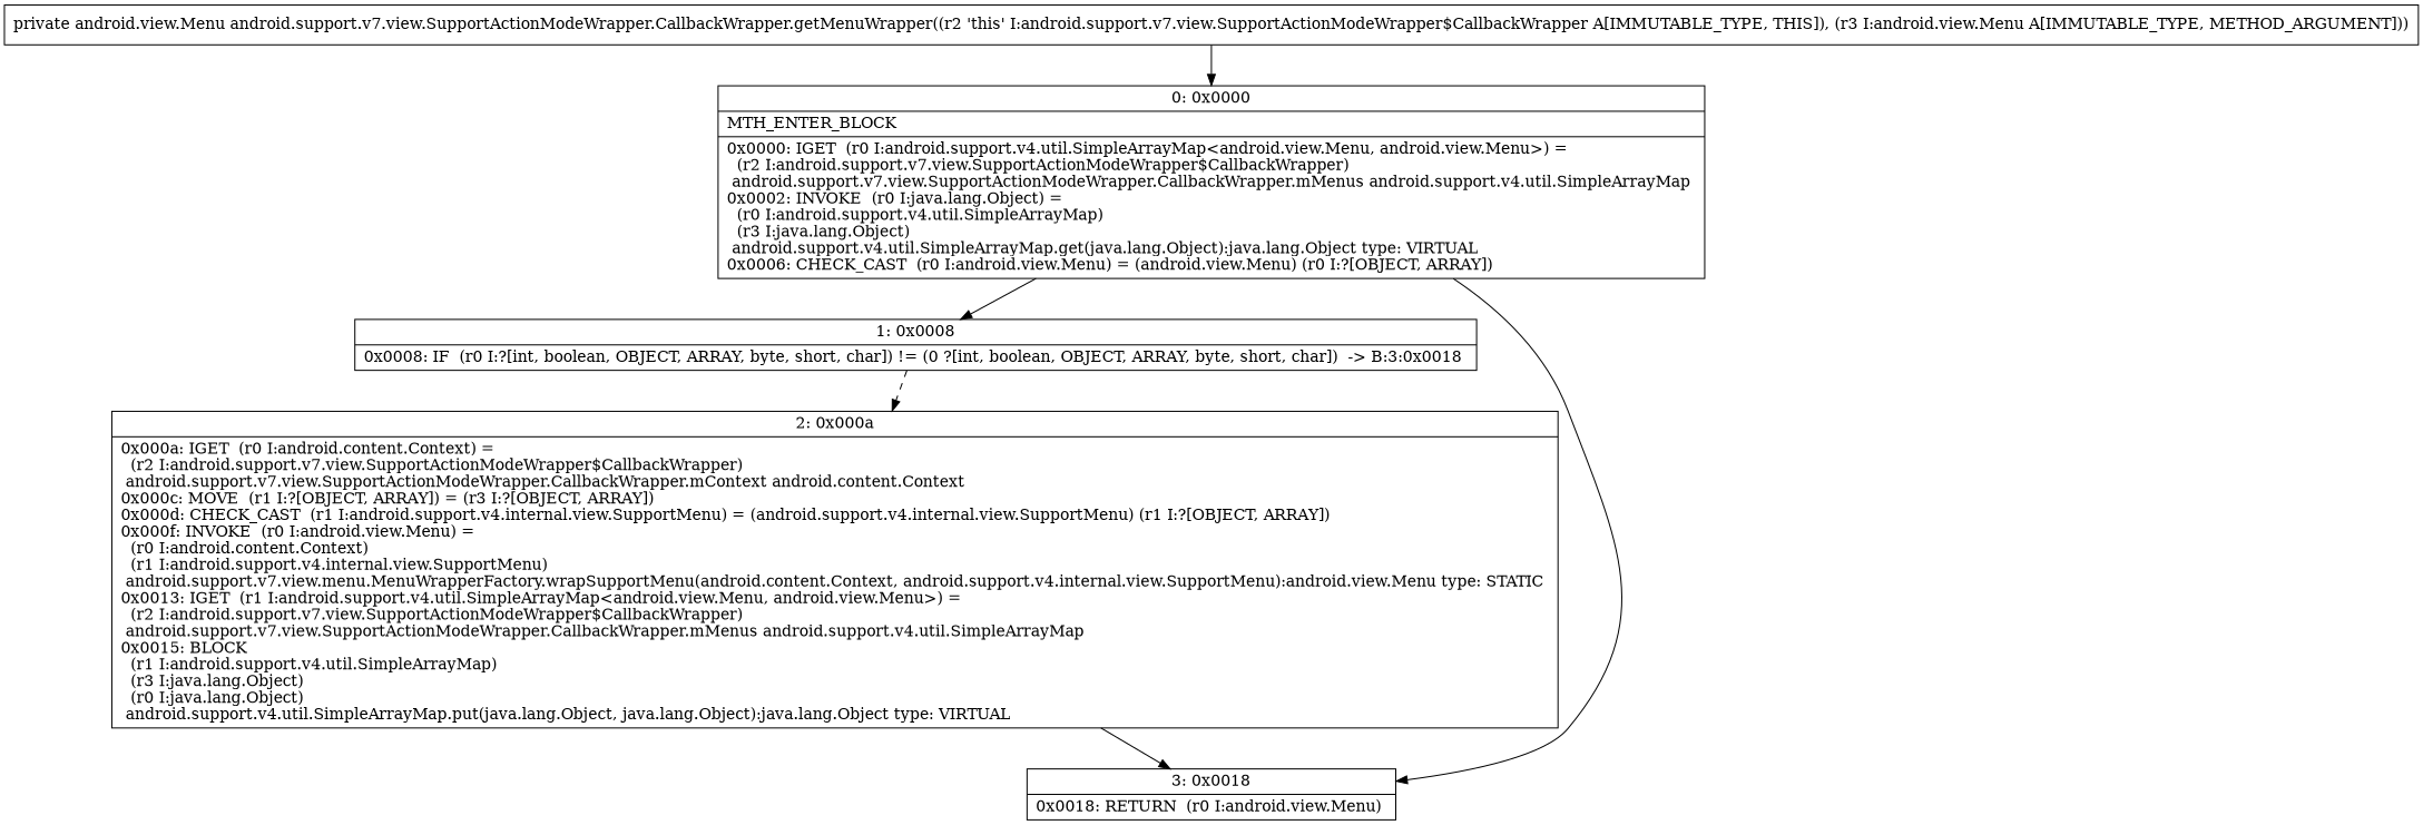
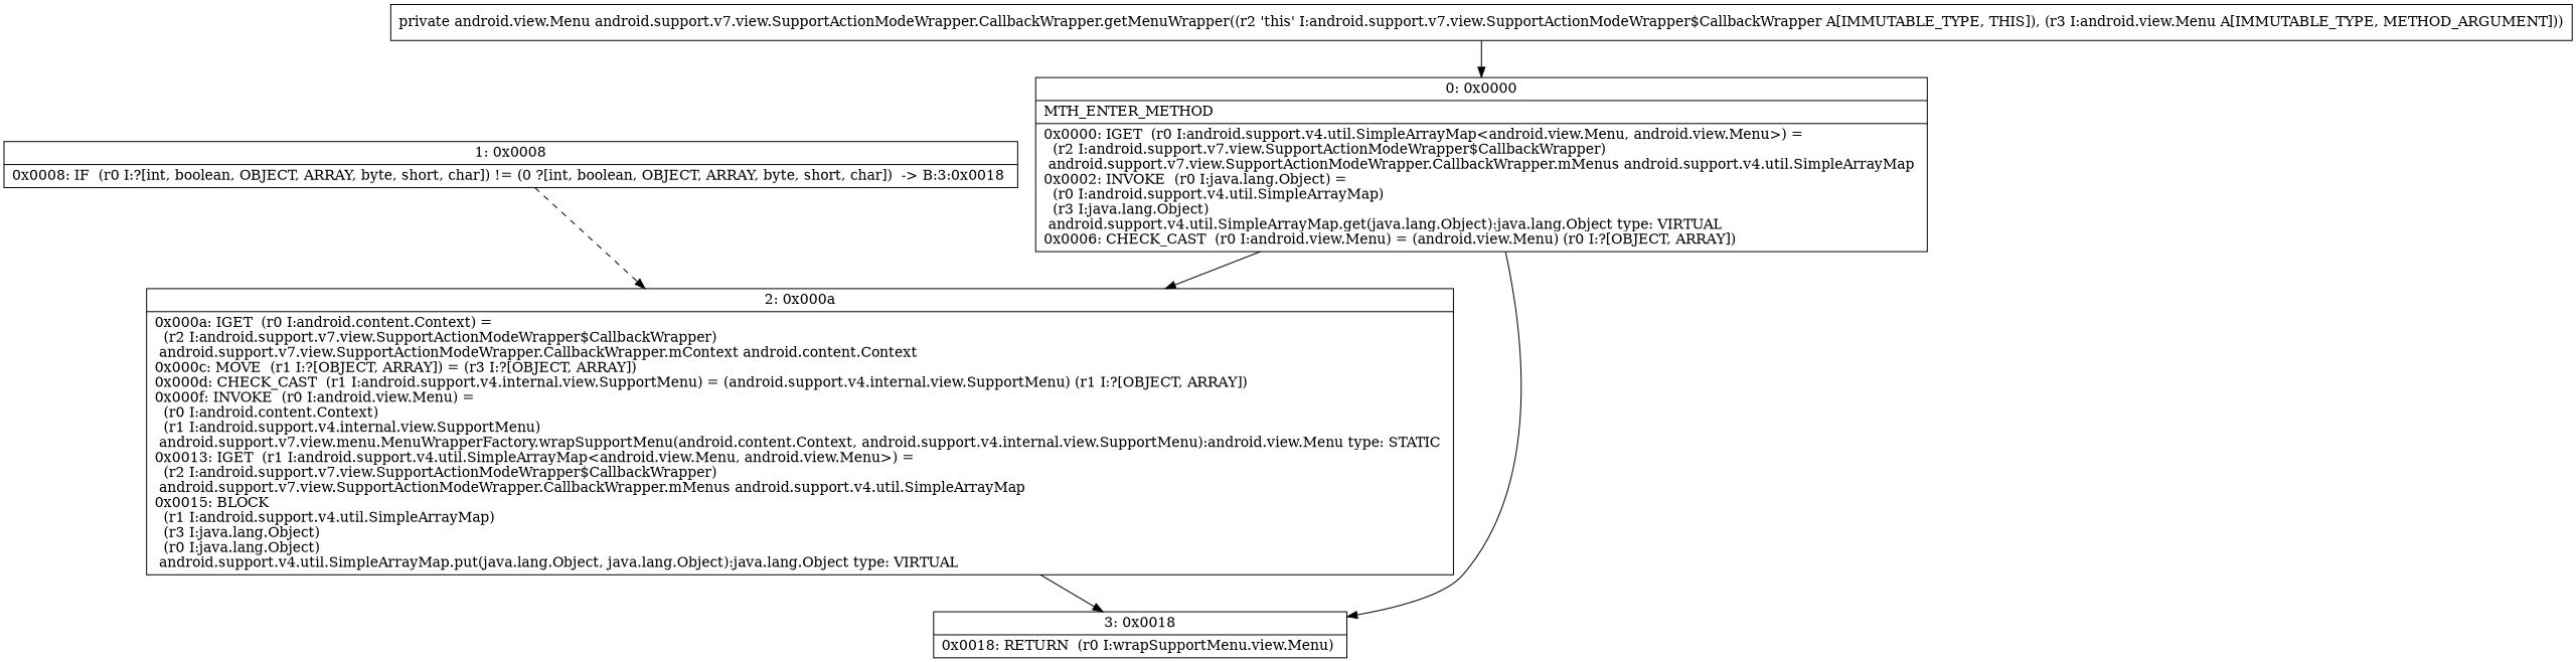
  digraph {
    node [shape=record]
-   n1 [label="{0\:\ 0x0000|MTH_ENTER_BLOCK\l|0x0000: IGET  (r0 I:android.support.v4.util.SimpleArrayMap\<android.view.Menu, android.view.Menu\>) = \l  (r2 I:android.support.v7.view.SupportActionModeWrapper$CallbackWrapper)\l android.support.v7.view.SupportActionModeWrapper.CallbackWrapper.mMenus android.support.v4.util.SimpleArrayMap \l0x0002: INVOKE  (r0 I:java.lang.Object) = \l  (r0 I:android.support.v4.util.SimpleArrayMap)\l  (r3 I:java.lang.Object)\l android.support.v4.util.SimpleArrayMap.get(java.lang.Object):java.lang.Object type: VIRTUAL \l0x0006: CHECK_CAST  (r0 I:android.view.Menu) = (android.view.Menu) (r0 I:?[OBJECT, ARRAY]) \l}"]
+   n1 [label="{0\:\ 0x0000|MTH_ENTER_METHOD\l|0x0000: IGET  (r0 I:android.support.v4.util.SimpleArrayMap\<android.view.Menu, android.view.Menu\>) = \l  (r2 I:android.support.v7.view.SupportActionModeWrapper$CallbackWrapper)\l android.support.v7.view.SupportActionModeWrapper.CallbackWrapper.mMenus android.support.v4.util.SimpleArrayMap \l0x0002: INVOKE  (r0 I:java.lang.Object) = \l  (r0 I:android.support.v4.util.SimpleArrayMap)\l  (r3 I:java.lang.Object)\l android.support.v4.util.SimpleArrayMap.get(java.lang.Object):java.lang.Object type: VIRTUAL \l0x0006: CHECK_CAST  (r0 I:android.view.Menu) = (android.view.Menu) (r0 I:?[OBJECT, ARRAY]) \l}"]
    n2 [label="{1\:\ 0x0008|0x0008: IF  (r0 I:?[int, boolean, OBJECT, ARRAY, byte, short, char]) != (0 ?[int, boolean, OBJECT, ARRAY, byte, short, char])  \-\> B:3:0x0018 \l}"]
-   n3 [label="{3\:\ 0x0018|0x0018: RETURN  (r0 I:android.view.Menu) \l}"]
+   n3 [label="{3\:\ 0x0018|0x0018: RETURN  (r0 I:wrapSupportMenu.view.Menu) \l}"]
    n4 [label="{2\:\ 0x000a|0x000a: IGET  (r0 I:android.content.Context) = \l  (r2 I:android.support.v7.view.SupportActionModeWrapper$CallbackWrapper)\l android.support.v7.view.SupportActionModeWrapper.CallbackWrapper.mContext android.content.Context \l0x000c: MOVE  (r1 I:?[OBJECT, ARRAY]) = (r3 I:?[OBJECT, ARRAY]) \l0x000d: CHECK_CAST  (r1 I:android.support.v4.internal.view.SupportMenu) = (android.support.v4.internal.view.SupportMenu) (r1 I:?[OBJECT, ARRAY]) \l0x000f: INVOKE  (r0 I:android.view.Menu) = \l  (r0 I:android.content.Context)\l  (r1 I:android.support.v4.internal.view.SupportMenu)\l android.support.v7.view.menu.MenuWrapperFactory.wrapSupportMenu(android.content.Context, android.support.v4.internal.view.SupportMenu):android.view.Menu type: STATIC \l0x0013: IGET  (r1 I:android.support.v4.util.SimpleArrayMap\<android.view.Menu, android.view.Menu\>) = \l  (r2 I:android.support.v7.view.SupportActionModeWrapper$CallbackWrapper)\l android.support.v7.view.SupportActionModeWrapper.CallbackWrapper.mMenus android.support.v4.util.SimpleArrayMap \l0x0015: BLOCK  \l  (r1 I:android.support.v4.util.SimpleArrayMap)\l  (r3 I:java.lang.Object)\l  (r0 I:java.lang.Object)\l android.support.v4.util.SimpleArrayMap.put(java.lang.Object, java.lang.Object):java.lang.Object type: VIRTUAL \l}"]
    n5 [label="{private android.view.Menu android.support.v7.view.SupportActionModeWrapper.CallbackWrapper.getMenuWrapper((r2 'this' I:android.support.v7.view.SupportActionModeWrapper$CallbackWrapper A[IMMUTABLE_TYPE, THIS]), (r3 I:android.view.Menu A[IMMUTABLE_TYPE, METHOD_ARGUMENT])) }"]
-   n1 -> n2
+   n1 -> n4
    n1 -> n3
    n2 -> n4 [style=dashed]
    n4 -> n3
    n5 -> n1
  }
